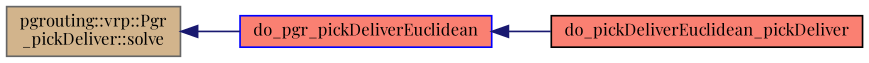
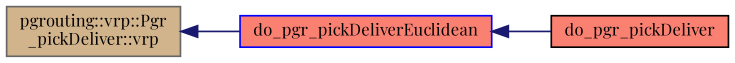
  digraph {
    fontname="Playfair Display"
    rankdir=LR
    node [fillcolor=salmon fontname="Playfair Display" fontsize=10 shape=box style=filled]
    edge [color=midnightblue dir=back fontname="Playfair Display" fontsize=10 labelfontname=Helvetica labelfontsize=10 style=solid]
-   n1 [color=gray40 fillcolor=tan fontcolor=black height=0.2 label="pgrouting::vrp::Pgr\l_pickDeliver::solve" width=0.4]
+   n1 [color=gray40 fillcolor=tan fontcolor=black height=0.2 label="pgrouting::vrp::Pgr\l_pickDeliver::vrp" width=0.4]
    n2 [color=blue height=0.2 label=do_pgr_pickDeliverEuclidean width=0.4]
-   n3 [color=black height=0.2 label=do_pickDeliverEuclidean_pickDeliver width=0.4]
+   n3 [color=black height=0.2 label=do_pgr_pickDeliver width=0.4]
    n1 -> n2
    n2 -> n3
  }
